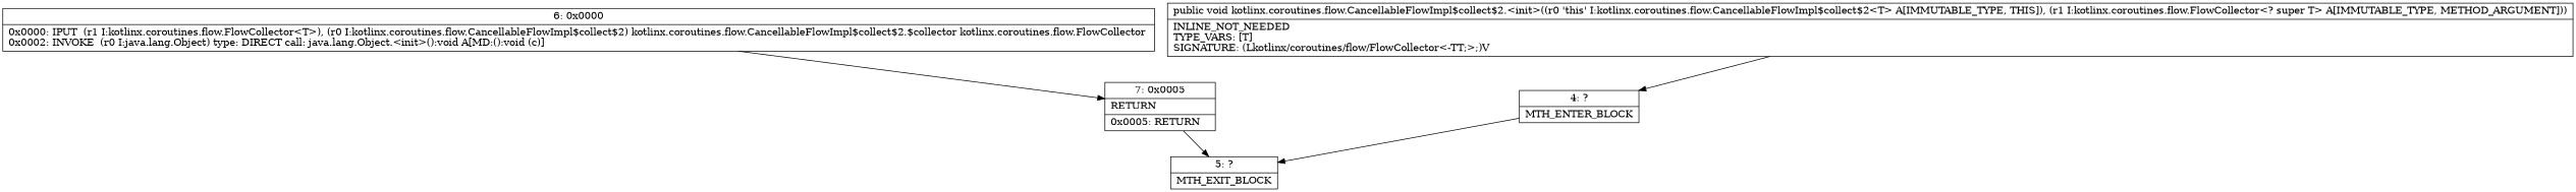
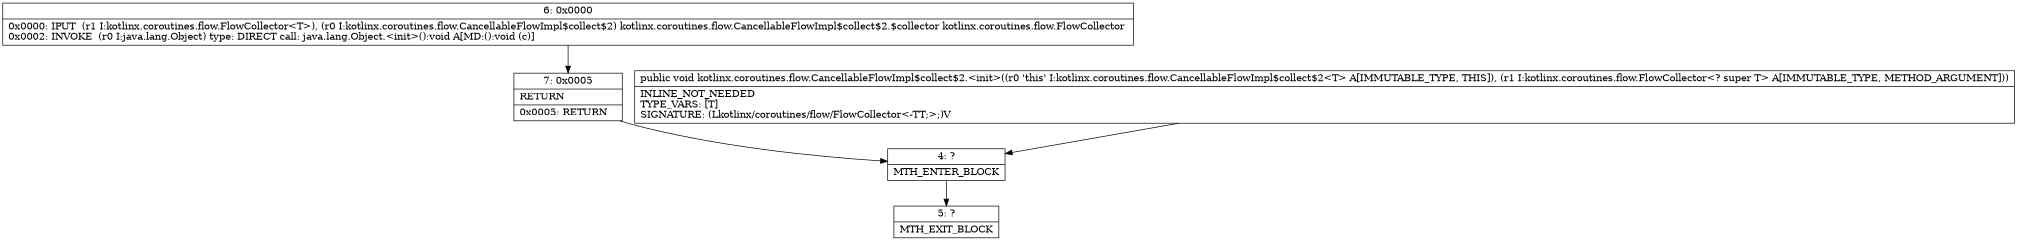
  digraph {
    node [shape=record]
    n1 [label="{4\:\ ?|MTH_ENTER_BLOCK\l}"]
    n2 [label="{5\:\ ?|MTH_EXIT_BLOCK\l}"]
    n3 [label="{6\:\ 0x0000|0x0000: IPUT  (r1 I:kotlinx.coroutines.flow.FlowCollector\<T\>), (r0 I:kotlinx.coroutines.flow.CancellableFlowImpl$collect$2) kotlinx.coroutines.flow.CancellableFlowImpl$collect$2.$collector kotlinx.coroutines.flow.FlowCollector \l0x0002: INVOKE  (r0 I:java.lang.Object) type: DIRECT call: java.lang.Object.\<init\>():void A[MD:():void (c)]\l}"]
    n4 [label="{7\:\ 0x0005|RETURN\l|0x0005: RETURN   \l}"]
    n5 [label="{public void kotlinx.coroutines.flow.CancellableFlowImpl$collect$2.\<init\>((r0 'this' I:kotlinx.coroutines.flow.CancellableFlowImpl$collect$2\<T\> A[IMMUTABLE_TYPE, THIS]), (r1 I:kotlinx.coroutines.flow.FlowCollector\<? super T\> A[IMMUTABLE_TYPE, METHOD_ARGUMENT]))  | INLINE_NOT_NEEDED\lTYPE_VARS: [T]\lSIGNATURE: (Lkotlinx\/coroutines\/flow\/FlowCollector\<\-TT;\>;)V\l}"]
    n1 -> n2
    n3 -> n4
-   n4 -> n2
+   n4 -> n1
    n5 -> n1
  }
